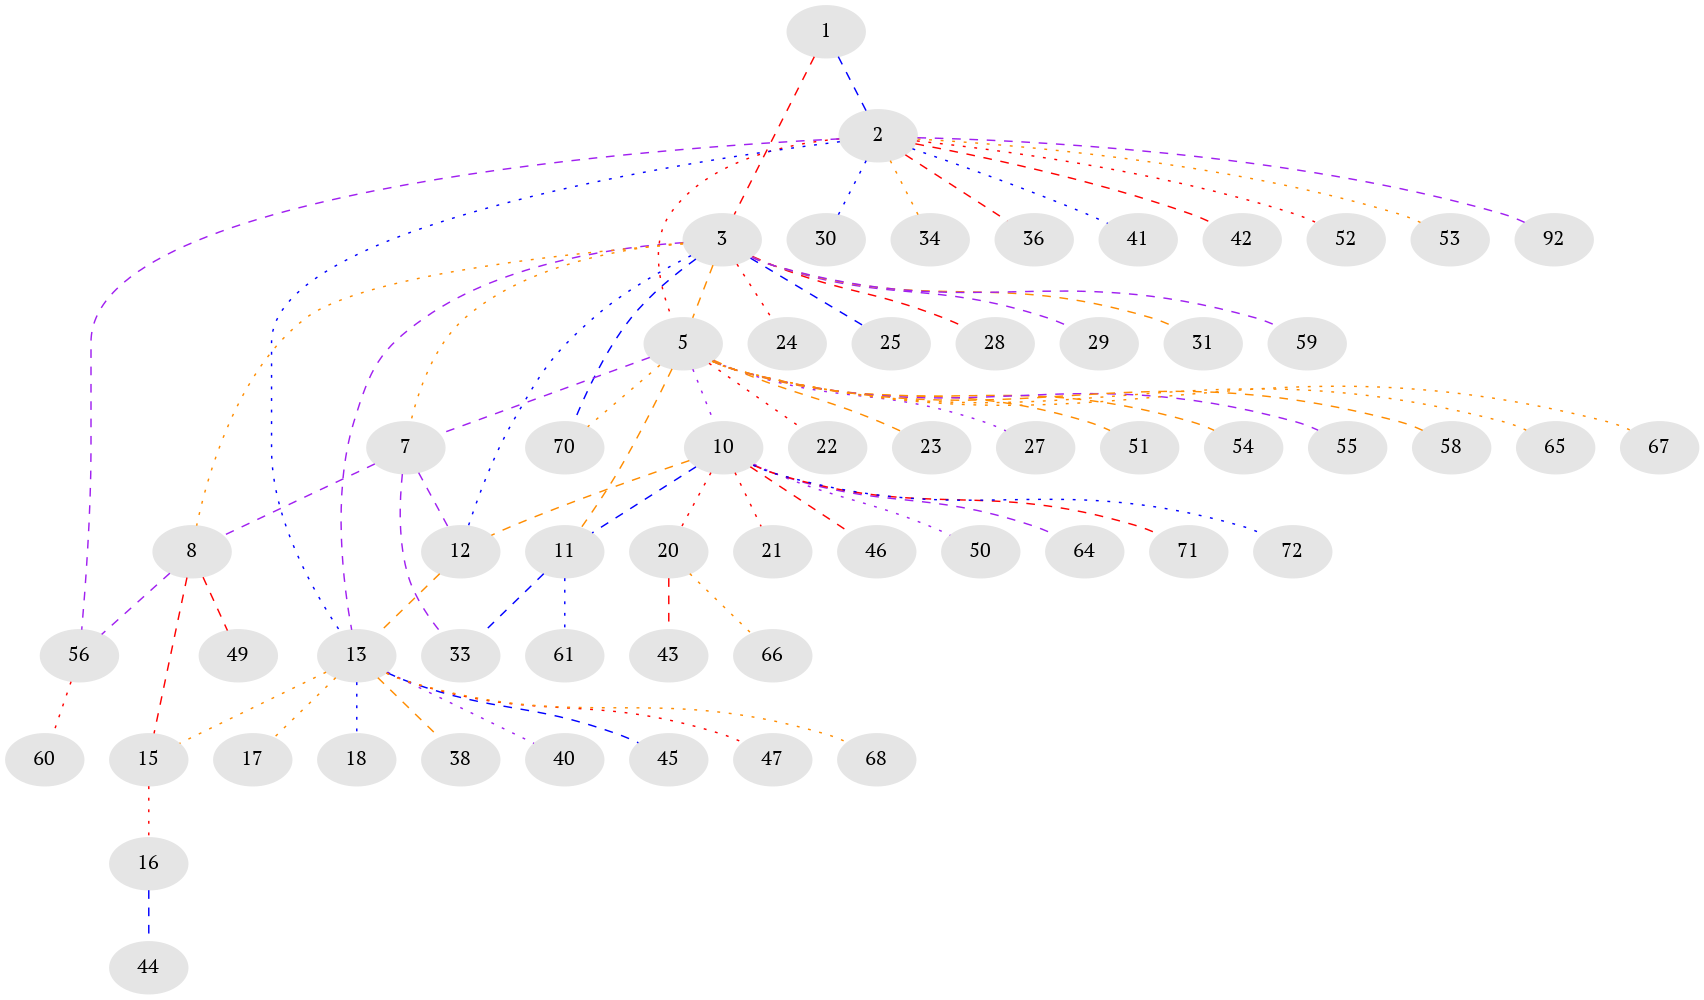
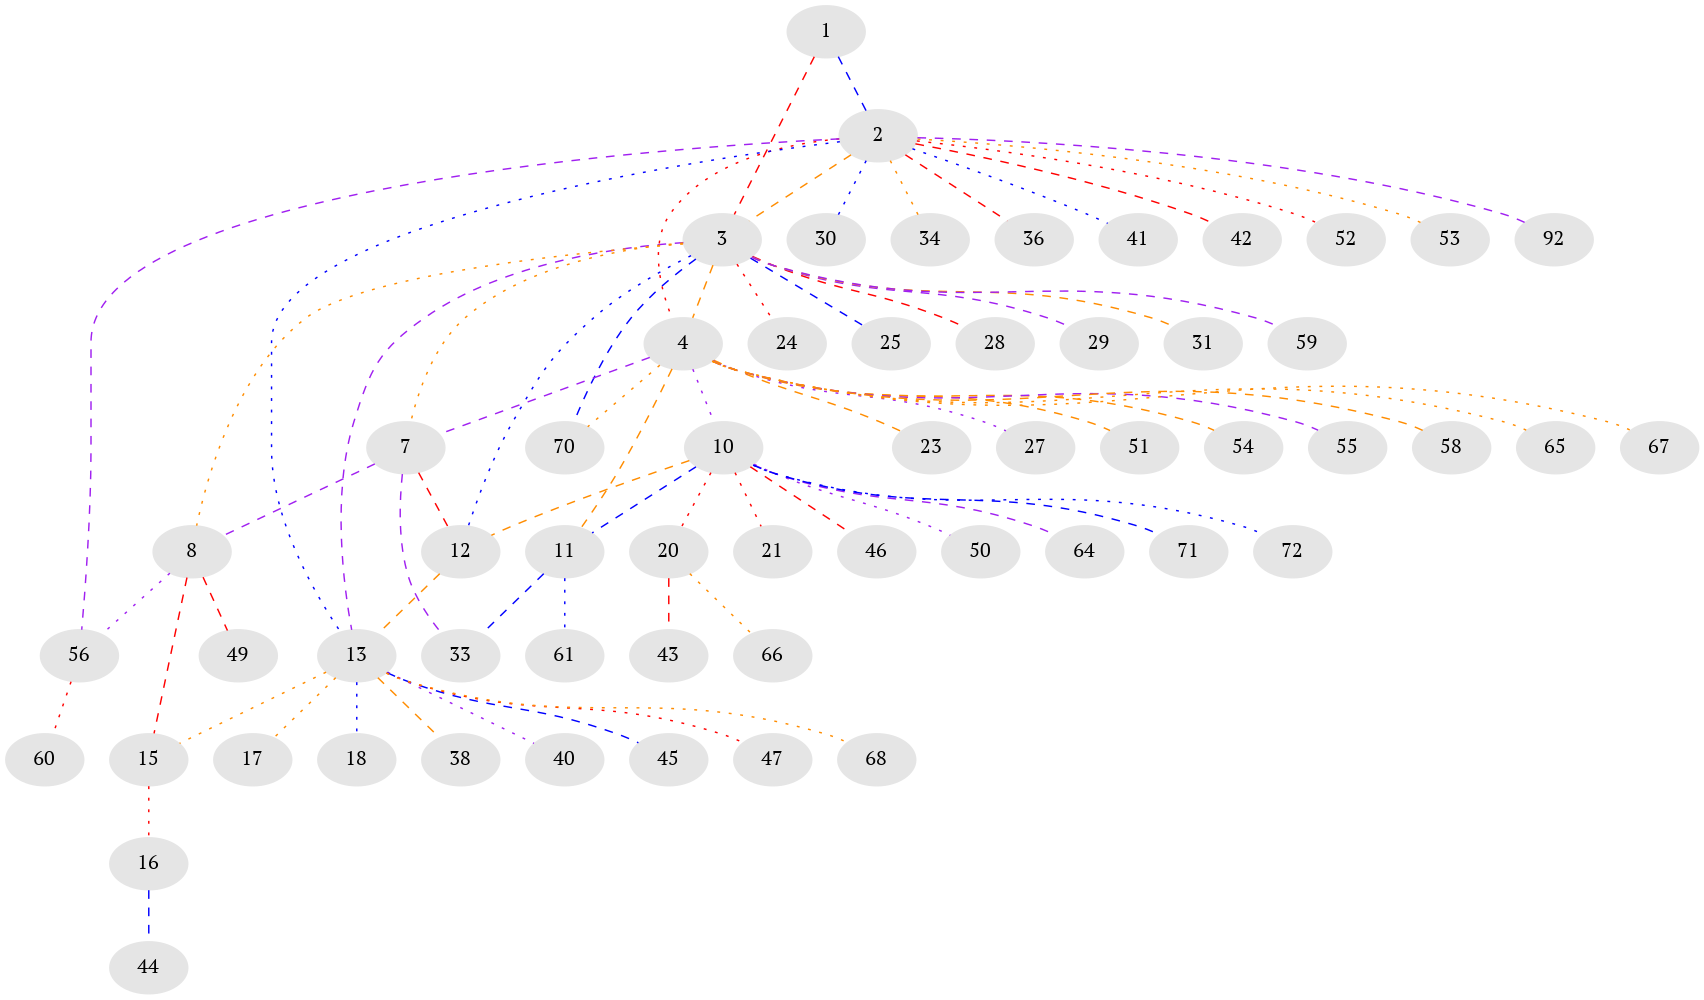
  graph {
    fontname="PT Serif"
    node [color=gray90 fontname="PT Serif" style=filled]
    edge [color=darkorange fontname="PT Serif" style=dashed]
    1 [super="+49"]
    2 [super="+4"]
    3 [super="+9"]
-   5 [super="+6"]
+   5 [super="+6" label=4]
    13 [super="+14"]
    30
    34
    36
    41
    42
    52
    53
    56
    n14 [label=92]
    7 [super="+26"]
    8 [super="+57"]
    12
    24
    25
    28
    29
    31
    59
    70
    10 [super="+32"]
    11 [super="+37"]
-   22
    23
    27
    51
    54
    55
    58
    65
    67
    15 [super="+35"]
    17
    18
    38
    40
    45
    47
    68
    60
    33
    n46 [label=49 super="+63"]
    20 [super="+64"]
    21
    46
    50
    n51 [label=64]
    71
    72
    61
    16
    43
    66
    44
    1 -- 2 [color=blue]
    1 -- 3 [color=red]
+   2 -- 3
    2 -- 5 [color=red style=dotted weight=2]
    2 -- 13 [color=blue style=dotted]
    2 -- 30 [color=blue style=dotted]
    2 -- 34 [style=dotted]
    2 -- 36 [color=red]
    2 -- 41 [color=blue style=dotted]
    2 -- 42 [color=red]
    2 -- 52 [color=red style=dotted]
    2 -- 53 [style=dotted]
    2 -- 56 [color=purple]
    2 -- n14 [color=purple]
    3 -- 5
    3 -- 13 [color=purple]
    3 -- 7 [style=dotted]
    3 -- 8 [style=dotted]
    3 -- 12 [color=blue style=dotted]
    3 -- 24 [color=red style=dotted]
    3 -- 25 [color=blue]
    3 -- 28 [color=red]
    3 -- 29 [color=purple]
    3 -- 31
    3 -- 59 [color=purple]
    3 -- 70 [color=blue]
    5 -- 7 [color=purple]
    5 -- 70 [style=dotted]
    5 -- 10 [color=purple style=dotted]
    5 -- 11
-   5 -- 22 [color=red style=dotted]
    5 -- 23
    5 -- 27 [color=purple style=dotted]
    5 -- 51
    5 -- 54
    5 -- 55 [color=purple]
    5 -- 58
    5 -- 65 [style=dotted]
    5 -- 67 [style=dotted]
    13 -- 15 [style=dotted weight=2]
    13 -- 17 [style=dotted]
    13 -- 18 [color=blue style=dotted]
    13 -- 38
    13 -- 40 [color=purple style=dotted]
    13 -- 45 [color=blue]
    13 -- 47 [color=red style=dotted]
    13 -- 68 [style=dotted]
    56 -- 60 [color=red style=dotted]
    7 -- 8 [color=purple]
-   7 -- 12 [color=purple]
+   7 -- 12 [color=red]
    7 -- 33 [color=purple]
-   8 -- 56 [color=purple]
+   8 -- 56 [color=purple style=dotted]
    8 -- 15 [color=red]
    8 -- n46 [color=red]
    12 -- 13
    10 -- 12
    10 -- 11 [color=blue]
    10 -- 20 [color=red style=dotted]
    10 -- 21 [color=red style=dotted]
    10 -- 46 [color=red]
    10 -- 50 [color=purple style=dotted]
    10 -- n51 [color=purple]
-   10 -- 71 [color=red]
+   10 -- 71 [color=blue]
    10 -- 72 [color=blue style=dotted]
    11 -- 33 [color=blue]
    11 -- 61 [color=blue style=dotted]
    15 -- 16 [color=red style=dotted]
    20 -- 43 [color=red]
    20 -- 66 [style=dotted]
    16 -- 44 [color=blue]
  }
